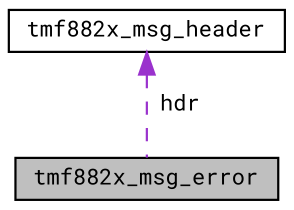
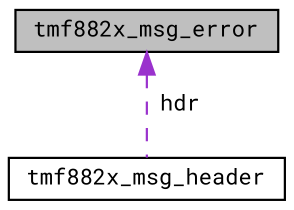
  digraph {
    fontname="Roboto Mono"
    node [color=black fontname="Roboto Mono" fontsize=10 shape=record style=filled]
    n1 [fillcolor=grey75 fontcolor=black height=0.2 label=tmf882x_msg_error width=0.4]
    n2 [fillcolor=white height=0.2 label=tmf882x_msg_header width=0.4]
-   n2 -> n1 [color=darkorchid3 dir=back fontname="Roboto Mono" fontsize=10 label=" hdr" labelfontname=Helvetica labelfontsize=10 style=dashed]
+   n1 -> n2 [color=darkorchid3 dir=back fontname="Roboto Mono" fontsize=10 label=" hdr" labelfontname=Helvetica labelfontsize=10 style=dashed]
  }
